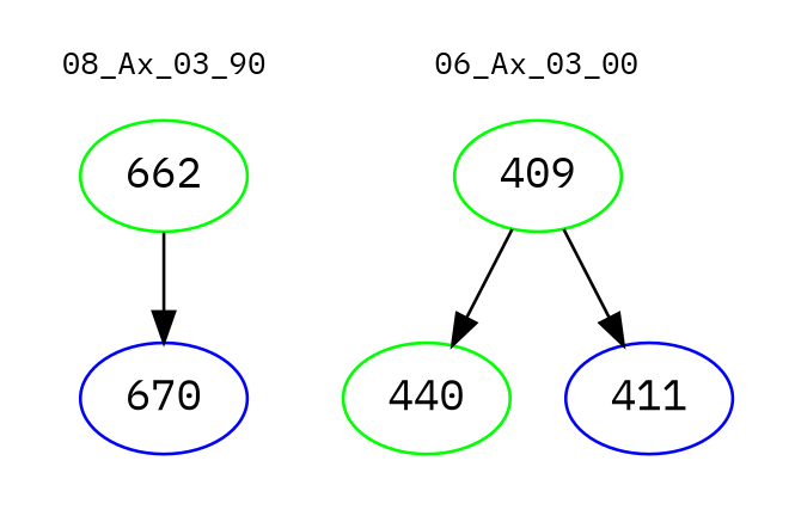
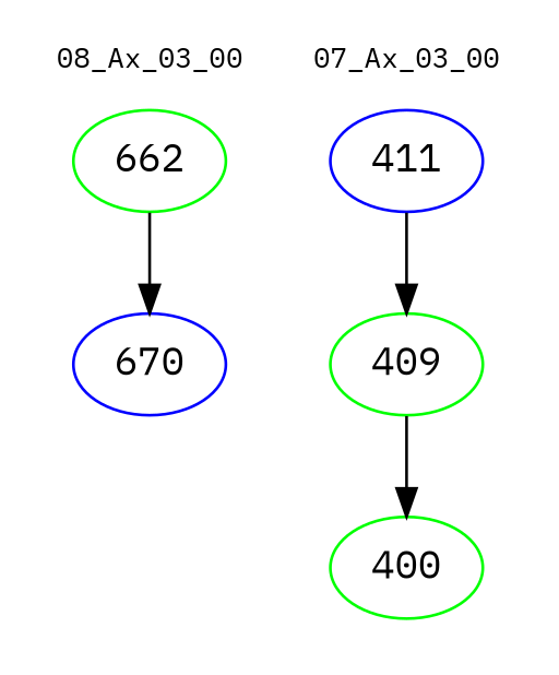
  digraph {
    fontname="IBM Plex Mono"
    node [color=green fontname="IBM Plex Mono"]
    edge [color=black fontname="IBM Plex Mono"]
    n1 [label=662]
    n2 [color=blue label=670]
    n3 [label=409]
-   n4 [label=440]
+   n4 [label=400]
    n5 [color=blue label=411]
    subgraph cluster_1 {
      color=white
      fontsize=10
-     label="08_Ax_03_90"
+     label="08_Ax_03_00"
      n1
      n2
    }
    subgraph cluster_2 {
      color=white
      fontsize=10
-     label="06_Ax_03_00"
+     label="07_Ax_03_00"
      n3
      n4
      n5
    }
    n1 -> n2
    n3 -> n4
-   n3 -> n5
+   n5 -> n3
  }
